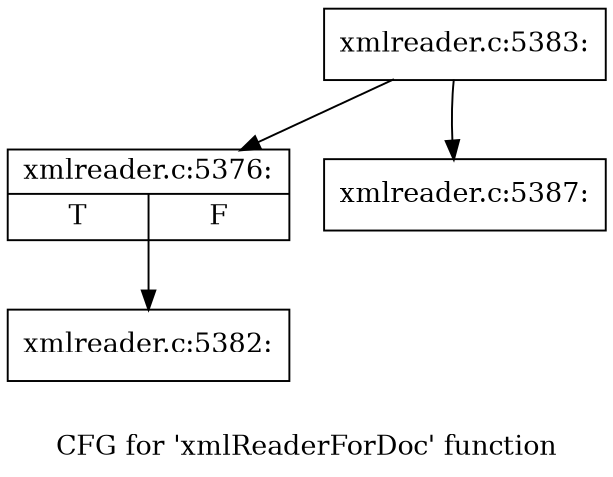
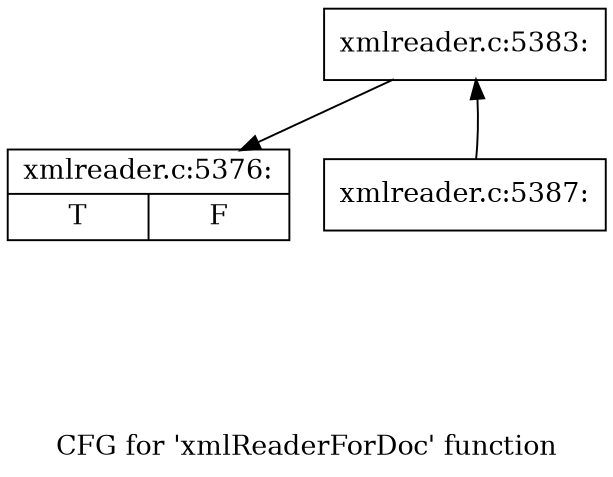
  digraph {
    label="CFG for 'xmlReaderForDoc' function"
    node [shape=record]
    n1 [label="{xmlreader.c:5376:|{<s0>T|<s1>F}}"]
-   n2 [label="{xmlreader.c:5382:}"]
    n3 [label="{xmlreader.c:5383:}"]
    n4 [label="{xmlreader.c:5387:}"]
-   n1 -> n2
    n3 -> n1
-   n3 -> n4
+   n4 -> n3
  }
